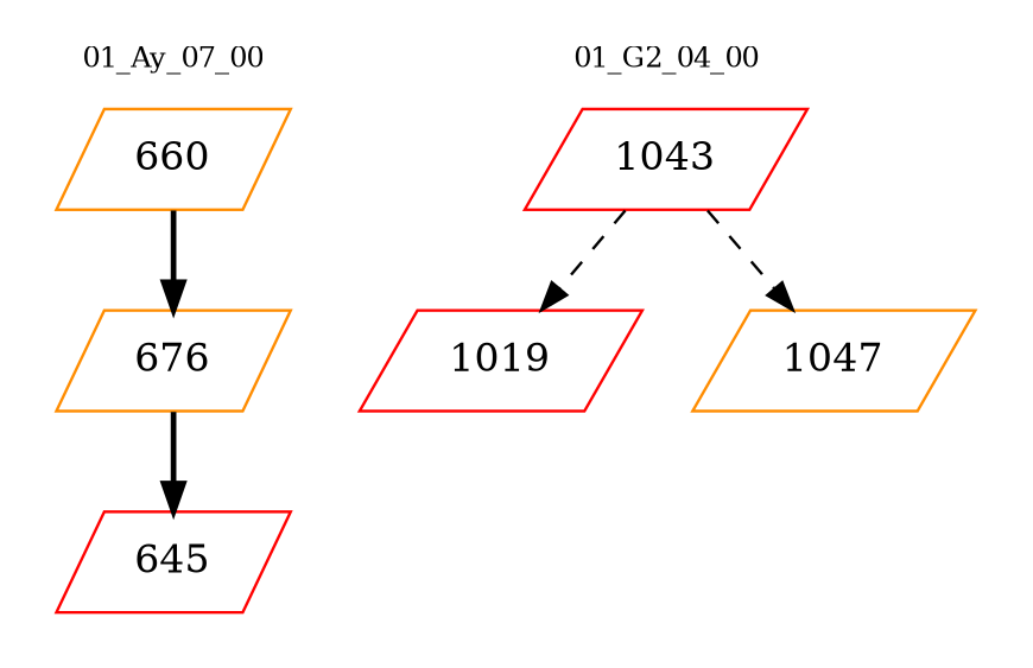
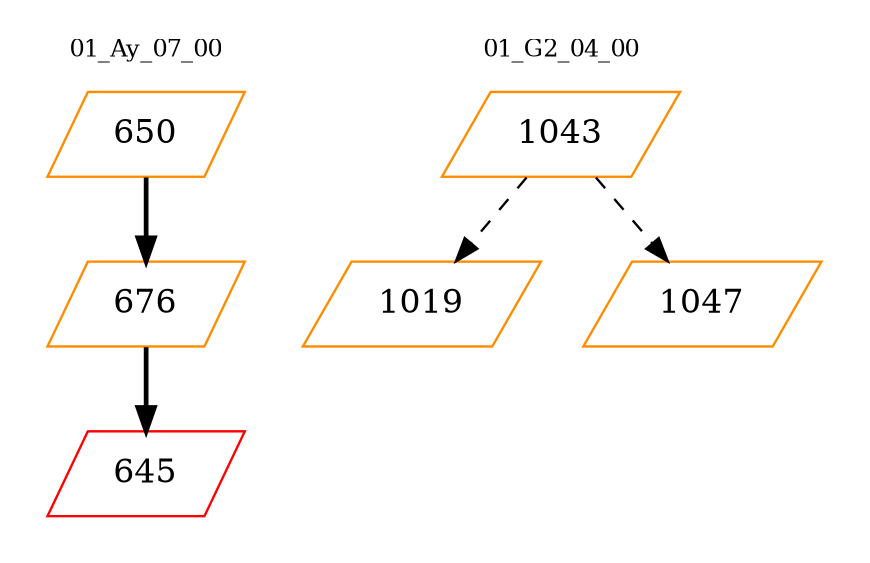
  digraph {
    node [color=darkorange shape=parallelogram]
    edge [color=black style=bold]
-   n1 [label=660]
+   n1 [label=650]
    n2 [color=red label=645]
    n3 [label=676]
-   n4 [color=red label=1043]
-   n5 [color=red label=1019]
+   n4 [label=1043]
+   n5 [label=1019]
    n6 [label=1047]
    subgraph cluster_1 {
      color=white
      fontsize=10
      label="01_Ay_07_00"
      n1
      n2
      n3
    }
    subgraph cluster_2 {
      color=white
      fontsize=10
      label="01_G2_04_00"
      n4
      n5
      n6
    }
    n1 -> n3
    n3 -> n2
    n4 -> n5 [style=dashed]
    n4 -> n6 [style=dashed]
  }
